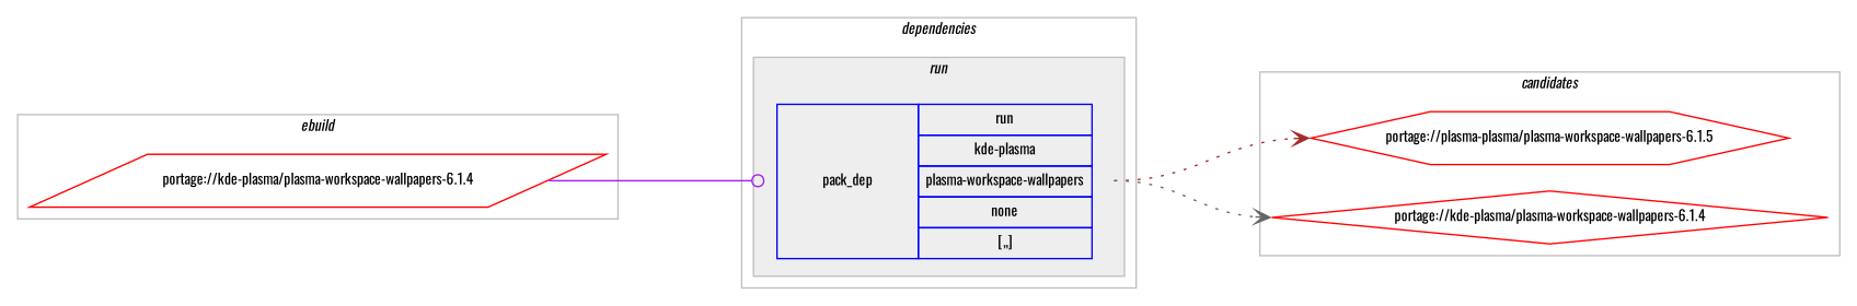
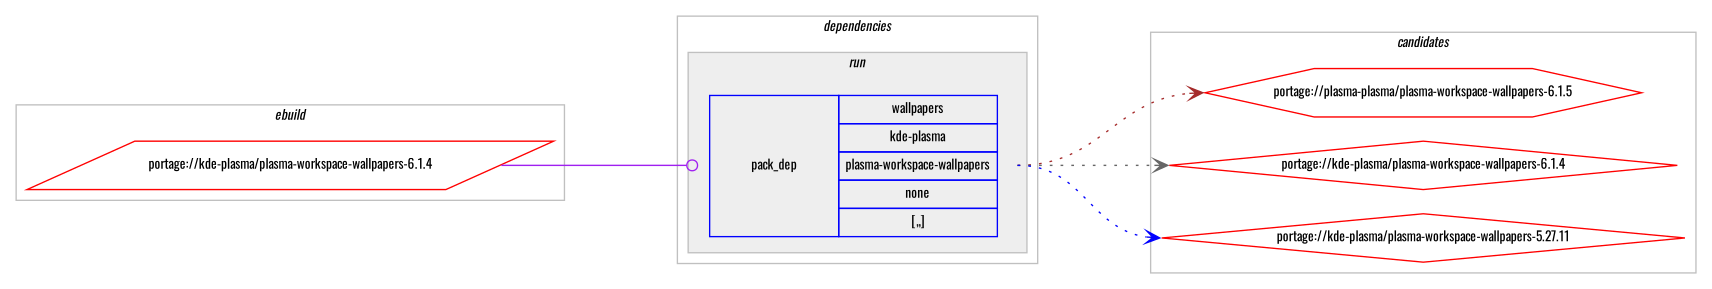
  digraph {
    compound=true
    concentrate=true
    fontname=Oswald
    fontsize=10
    newrank=true
    rankdir=LR
    ranksep=1.5
    node [color=red fontname=Oswald fontsize=10 shape=diamond]
    edge [arrowhead=vee fontname=Oswald headport=w style=dotted tailport=e weight=100]
    n1 [label="portage://kde-plasma/plasma-workspace-wallpapers-6.1.4" shape=parallelogram width=4]
-   n2 [color=blue label=<<TABLE BORDER="0" CELLBORDER="1" CELLSPACING="0" CELLPADDING="4" WIDTH="220"><TR><TD ROWSPAN="6" CELLPADDING="30">pack_dep</TD></TR><TR><TD WIDTH="110">run</TD></TR><TR><TD>kde-plasma</TD></TR><TR><TD>plasma-workspace-wallpapers</TD></TR><TR><TD>none</TD></TR><TR><TD>[,,]</TD></TR></TABLE>> shape=none]
+   n2 [color=blue label=<<TABLE BORDER="0" CELLBORDER="1" CELLSPACING="0" CELLPADDING="4" WIDTH="220"><TR><TD ROWSPAN="6" CELLPADDING="30">pack_dep</TD></TR><TR><TD WIDTH="110">wallpapers</TD></TR><TR><TD>kde-plasma</TD></TR><TR><TD>plasma-workspace-wallpapers</TD></TR><TR><TD>none</TD></TR><TR><TD>[,,]</TD></TR></TABLE>> shape=none]
    n3 [label="portage://plasma-plasma/plasma-workspace-wallpapers-6.1.5" shape=hexagon width=4]
    n4 [label="portage://kde-plasma/plasma-workspace-wallpapers-6.1.4" width=4]
+   n5 [label="portage://kde-plasma/plasma-workspace-wallpapers-5.27.11" width=4]
    subgraph cluster_1 {
      color=gray
      label=<<i>ebuild</i>>
      n1
    }
    subgraph cluster_2 {
      color=gray
      label=<<i>dependencies</i>>
      subgraph cluster_3 {
        color=gray
        fillcolor="#eeeeee"
        label=<<i>compile</i>>
        style=filled
      }
      subgraph cluster_4 {
        color=gray
        fillcolor="#eeeeee"
        label=<<i>compile and run</i>>
        style=filled
      }
      subgraph cluster_5 {
        color=gray
        fillcolor="#eeeeee"
        label=<<i>run</i>>
        style=filled
        subgraph sub_6 {
          color=gray
          fillcolor="#eeeeee"
          label=<<i>run</i>>
          style=filled
          n2
        }
      }
    }
    subgraph cluster_7 {
      color=gray
      label=<<i>candidates</i>>
      rank=same
      subgraph sub_8 {
        color=black
        label=<<i>candidates</i>>
        nodesep=1
        rank=same
        n3
        n4
+       n5
      }
    }
    n1 -> n2 [arrowhead=odot color=purple style=solid weight=20]
    n2 -> n3 [color=brown]
    n2 -> n4 [color=gray40]
+   n2 -> n5 [color=blue]
  }
